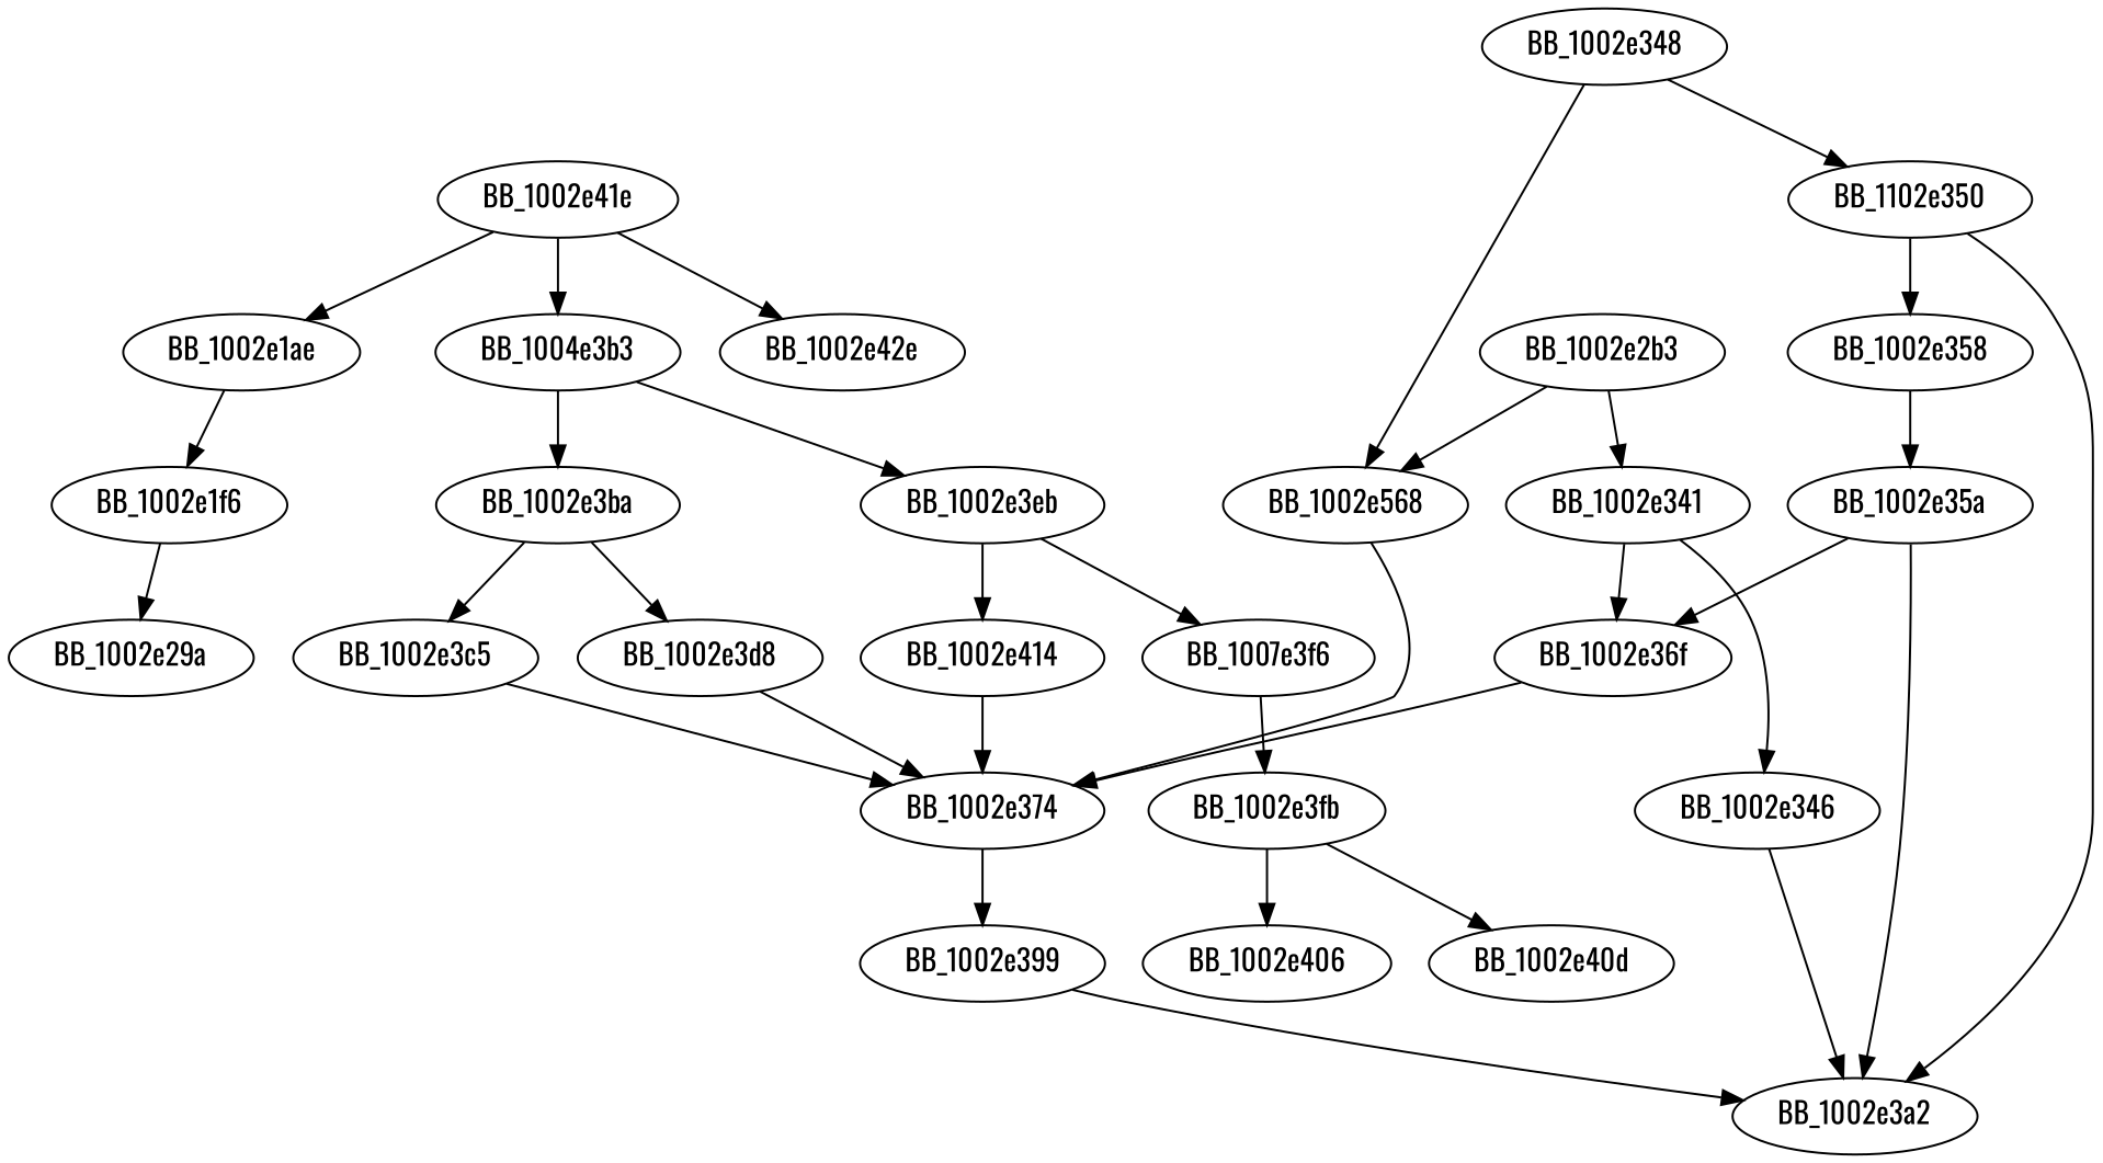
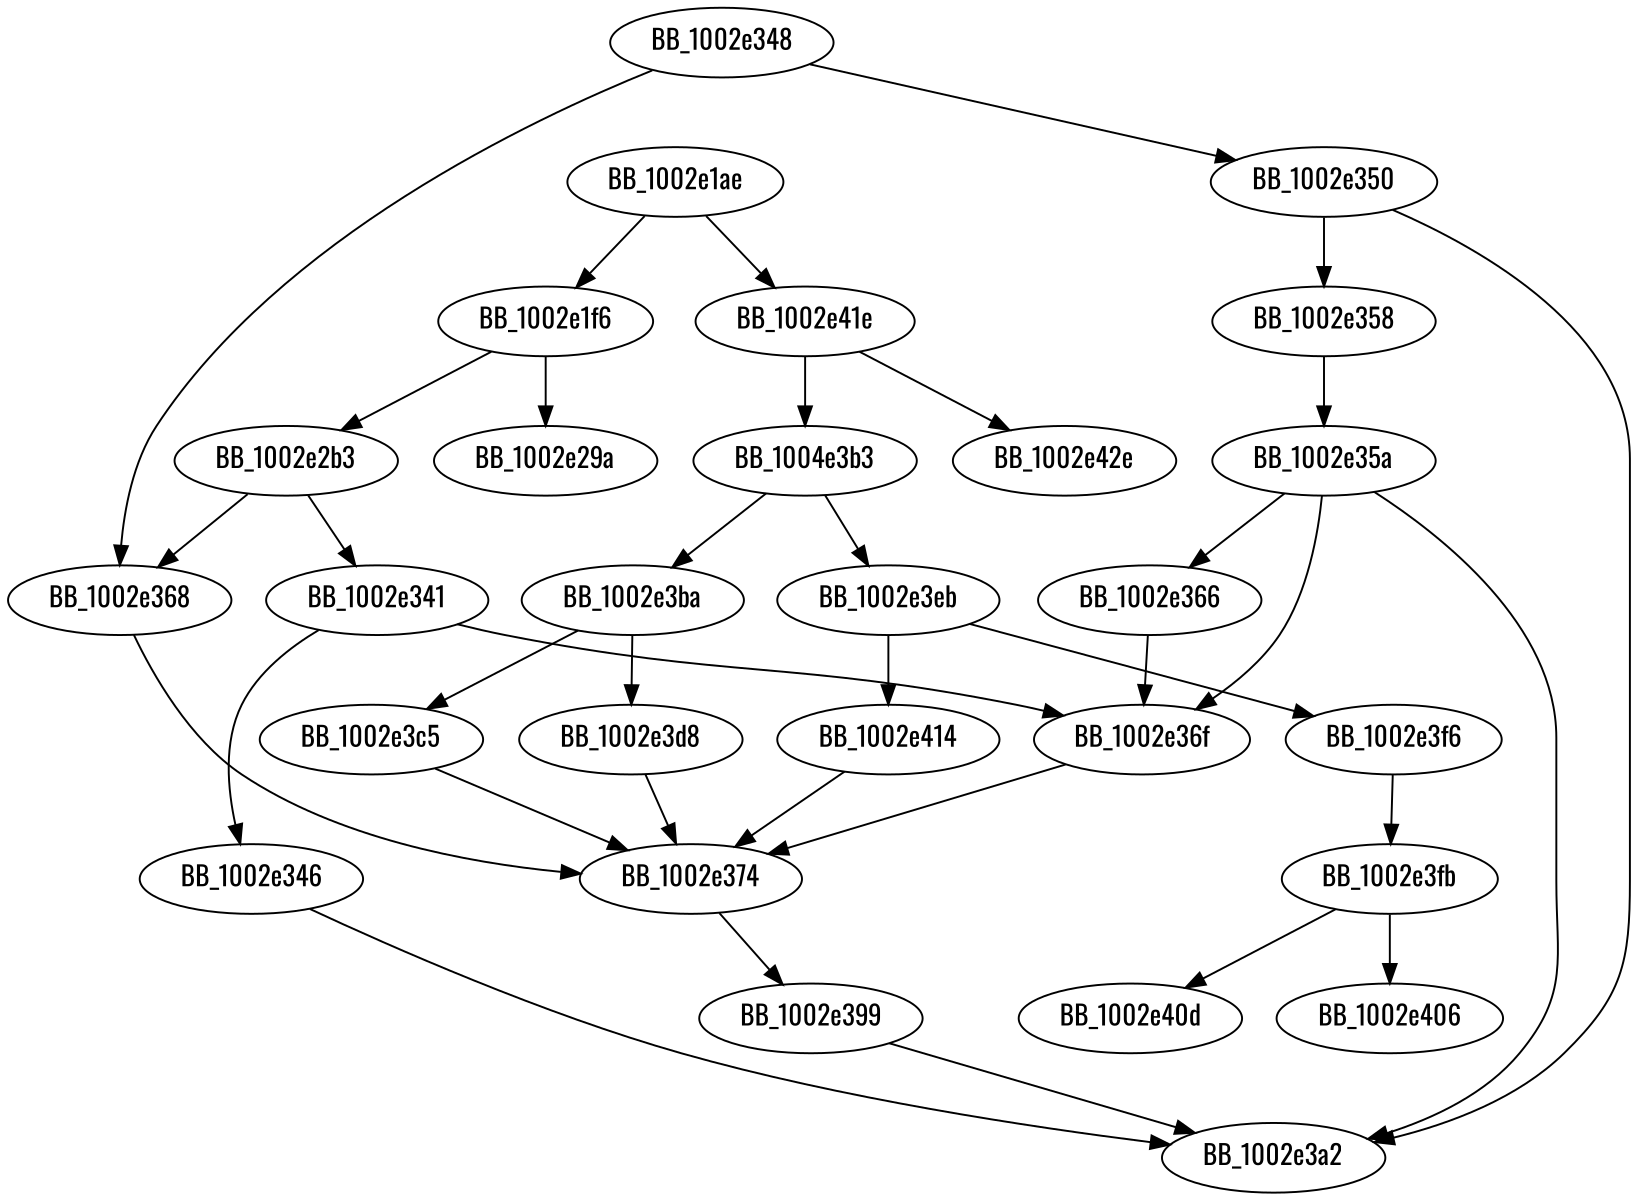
  digraph {
    fontname=Oswald
    node [fontname=Oswald]
    edge [fontname=Oswald]
    BB_1002e1ae
    BB_1002e1f6
    BB_1002e41e
    BB_1002e29a
    BB_1002e2b3
    n6 [label=BB_1004e3b3]
    BB_1002e42e
    BB_1002e341
-   BB_1002e368 [label=BB_1002e568]
+   BB_1002e368
    BB_1002e3ba
    BB_1002e3eb
    BB_1002e346
    BB_1002e36f
    BB_1002e374
    BB_1002e3a2
    BB_1002e399
    BB_1002e348
-   BB_1002e350 [label=BB_1102e350]
+   BB_1002e350
    BB_1002e358
    BB_1002e35a
+   BB_1002e366
    BB_1002e3c5
    BB_1002e3d8
-   BB_1002e3f6 [label=BB_1007e3f6]
+   BB_1002e3f6
    BB_1002e414
    BB_1002e3fb
    BB_1002e406
    BB_1002e40d
    BB_1002e1ae -> BB_1002e1f6
-   BB_1002e41e -> BB_1002e1ae
+   BB_1002e1ae -> BB_1002e41e
    BB_1002e1f6 -> BB_1002e29a
+   BB_1002e1f6 -> BB_1002e2b3
    BB_1002e41e -> n6
    BB_1002e41e -> BB_1002e42e
    BB_1002e2b3 -> BB_1002e341
    BB_1002e2b3 -> BB_1002e368
    n6 -> BB_1002e3ba
    n6 -> BB_1002e3eb
    BB_1002e341 -> BB_1002e346
    BB_1002e341 -> BB_1002e36f
    BB_1002e368 -> BB_1002e374
    BB_1002e3ba -> BB_1002e3c5
    BB_1002e3ba -> BB_1002e3d8
    BB_1002e3eb -> BB_1002e3f6
    BB_1002e3eb -> BB_1002e414
    BB_1002e346 -> BB_1002e3a2
    BB_1002e36f -> BB_1002e374
    BB_1002e374 -> BB_1002e399
    BB_1002e399 -> BB_1002e3a2
    BB_1002e348 -> BB_1002e368
    BB_1002e348 -> BB_1002e350
    BB_1002e350 -> BB_1002e3a2
    BB_1002e350 -> BB_1002e358
    BB_1002e358 -> BB_1002e35a
    BB_1002e35a -> BB_1002e36f
    BB_1002e35a -> BB_1002e3a2
+   BB_1002e35a -> BB_1002e366
+   BB_1002e366 -> BB_1002e36f
    BB_1002e3c5 -> BB_1002e374
    BB_1002e3d8 -> BB_1002e374
    BB_1002e3f6 -> BB_1002e3fb
    BB_1002e414 -> BB_1002e374
    BB_1002e3fb -> BB_1002e406
    BB_1002e3fb -> BB_1002e40d
  }
